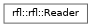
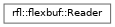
  digraph {
    rankdir=LR
-   n1 [color=grey40 fillcolor=white fontname=Helvetica fontsize=10 height=0.2 label="rfl::rfl::Reader" shape=box style=filled width=0.4]
+   n1 [color=grey40 fillcolor=white fontname=Helvetica fontsize=10 height=0.2 label="rfl::flexbuf::Reader" shape=box style=filled width=0.4]
  }
